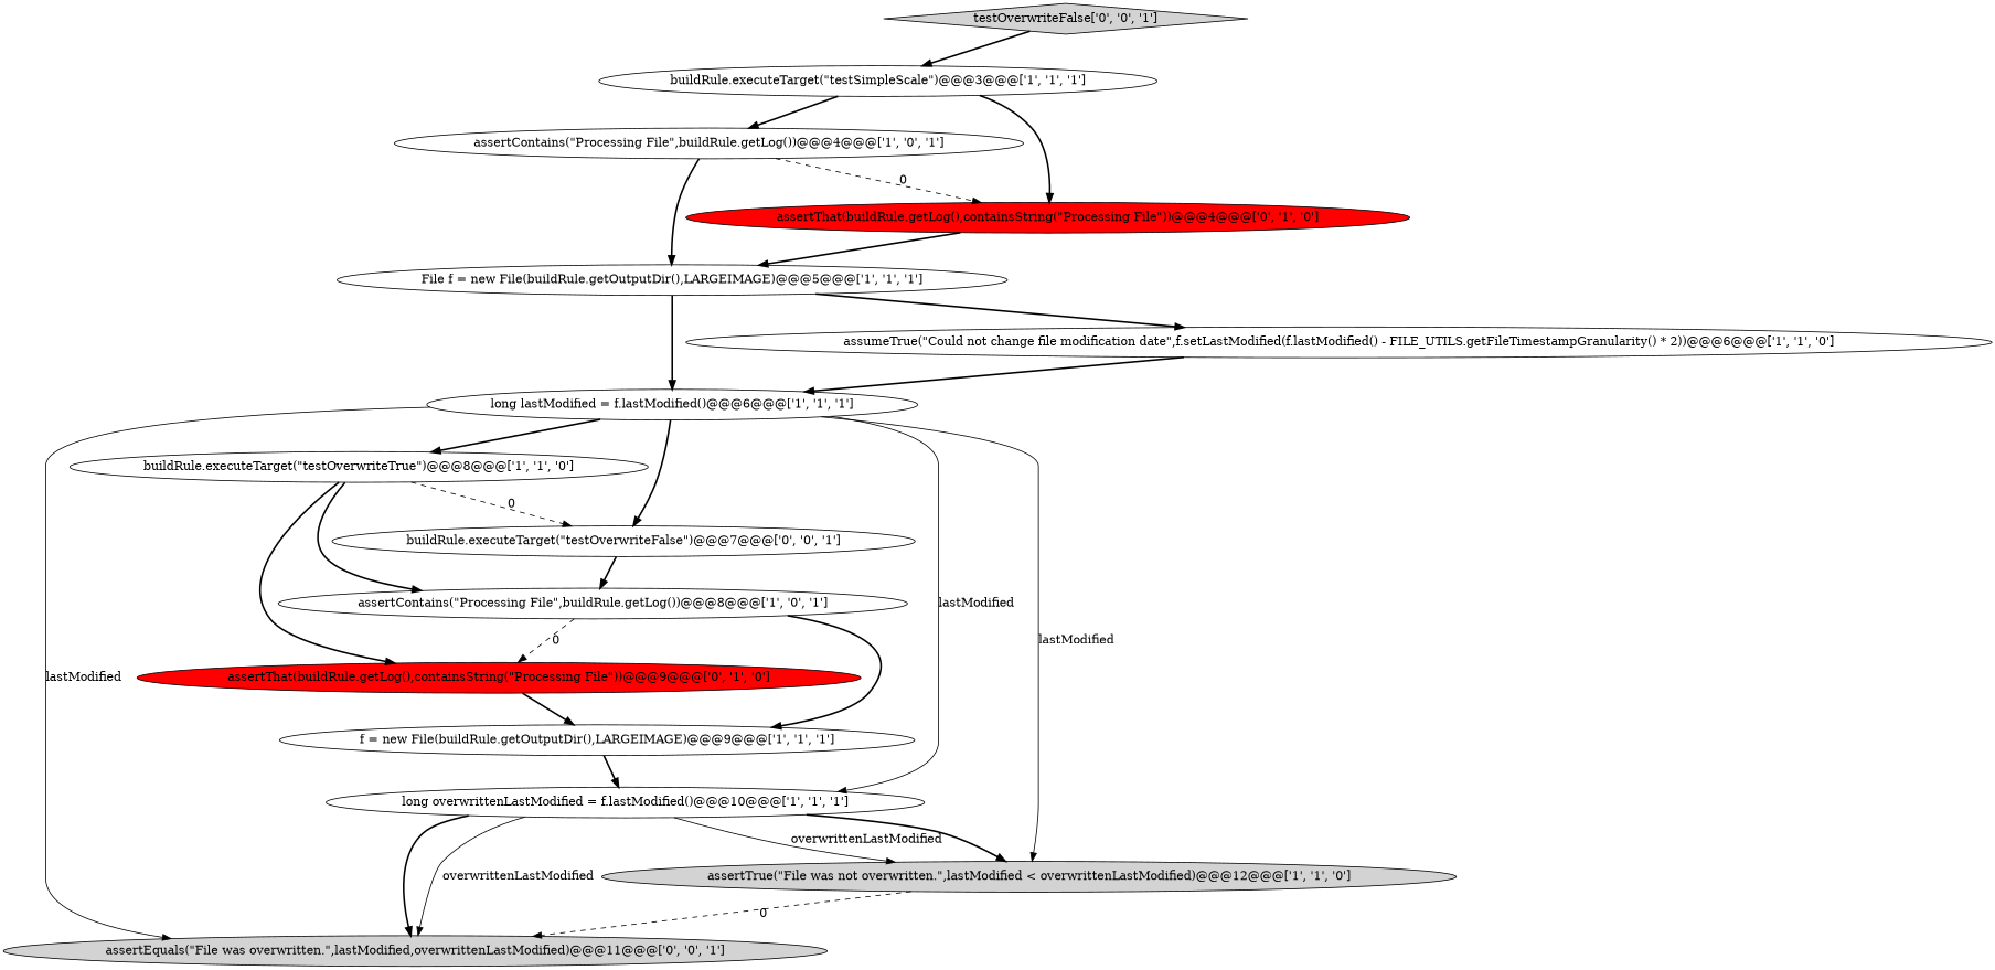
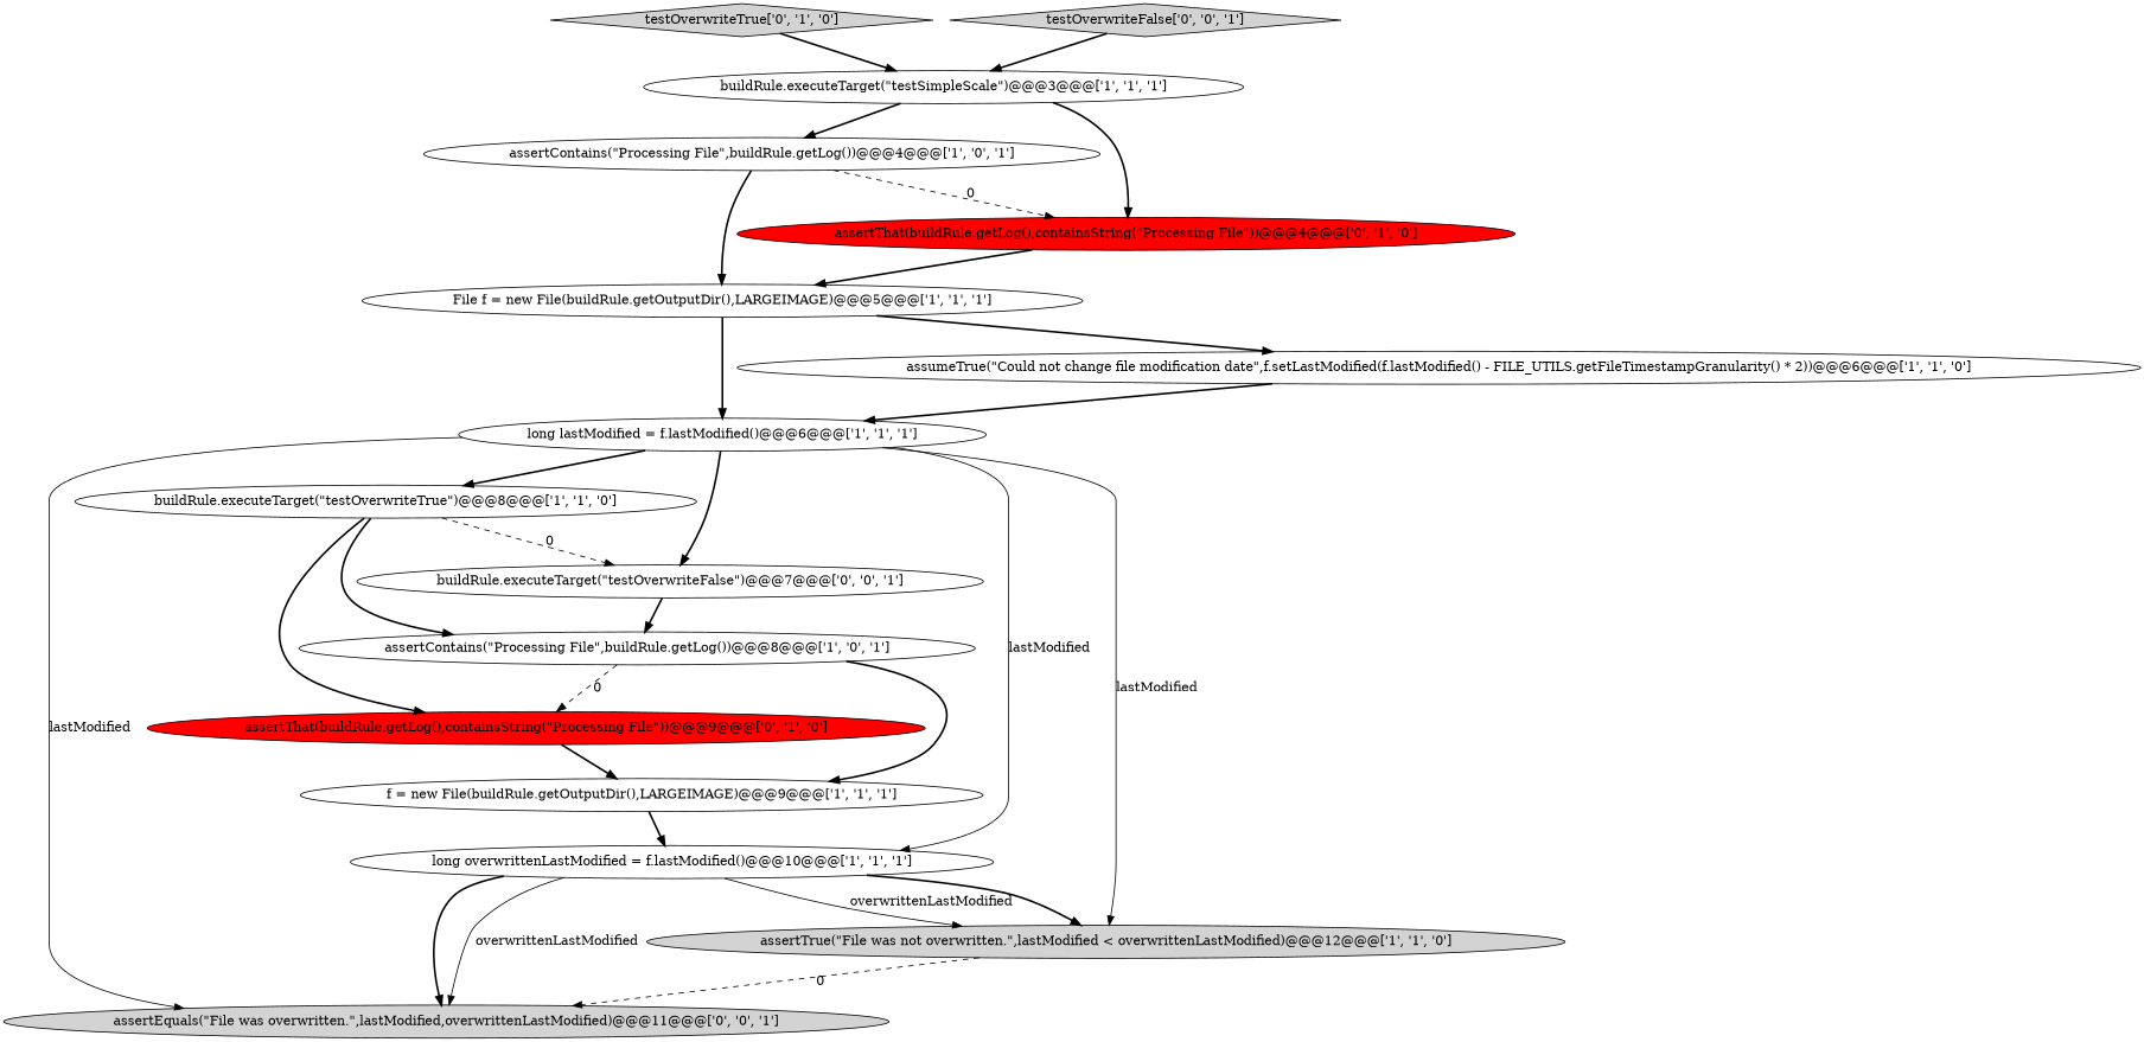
  digraph {
    node [fillcolor=white shape=ellipse style=filled]
    edge [style=bold]
    n1 [label="assertContains(\"Processing File\",buildRule.getLog())@@@4@@@['1', '0', '1']"]
    n2 [label="File f = new File(buildRule.getOutputDir(),LARGEIMAGE)@@@5@@@['1', '1', '1']"]
    n3 [fillcolor=red label="assertThat(buildRule.getLog(),containsString(\"Processing File\"))@@@4@@@['0', '1', '0']"]
    n4 [label="long lastModified = f.lastModified()@@@6@@@['1', '1', '1']"]
    n5 [label="assumeTrue(\"Could not change file modification date\",f.setLastModified(f.lastModified() - FILE_UTILS.getFileTimestampGranularity() * 2))@@@6@@@['1', '1', '0']"]
    n6 [fillcolor=lightgray label="assertTrue(\"File was not overwritten.\",lastModified < overwrittenLastModified)@@@12@@@['1', '1', '0']"]
    n7 [label="long overwrittenLastModified = f.lastModified()@@@10@@@['1', '1', '1']"]
    n8 [fillcolor=lightgray label="assertEquals(\"File was overwritten.\",lastModified,overwrittenLastModified)@@@11@@@['0', '0', '1']"]
    n9 [label="buildRule.executeTarget(\"testOverwriteFalse\")@@@7@@@['0', '0', '1']"]
    n10 [label="buildRule.executeTarget(\"testOverwriteTrue\")@@@8@@@['1', '1', '0']"]
    n11 [label="assertContains(\"Processing File\",buildRule.getLog())@@@8@@@['1', '0', '1']"]
    n12 [fillcolor=red label="assertThat(buildRule.getLog(),containsString(\"Processing File\"))@@@9@@@['0', '1', '0']"]
    n13 [label="buildRule.executeTarget(\"testSimpleScale\")@@@3@@@['1', '1', '1']"]
    n14 [label="f = new File(buildRule.getOutputDir(),LARGEIMAGE)@@@9@@@['1', '1', '1']"]
+   n15 [fillcolor=lightgray label="testOverwriteTrue['0', '1', '0']" shape=diamond]
    n16 [fillcolor=lightgray label="testOverwriteFalse['0', '0', '1']" shape=diamond]
    n1 -> n2
    n1 -> n3 [label=0 style=dashed]
    n2 -> n4
    n2 -> n5
    n3 -> n2
    n4 -> n6 [label=lastModified style=solid]
    n4 -> n7 [label=lastModified style=solid]
    n4 -> n8 [label=lastModified style=solid]
    n4 -> n9
    n4 -> n10
    n5 -> n4
    n6 -> n8 [label=0 style=dashed]
    n7 -> n6 [label=overwrittenLastModified style=solid]
    n7 -> n6
    n7 -> n8
    n7 -> n8 [label=overwrittenLastModified style=solid]
    n9 -> n11
    n10 -> n9 [label=0 style=dashed]
    n10 -> n11
    n10 -> n12
    n11 -> n12 [label=0 style=dashed]
    n11 -> n14
    n12 -> n14
    n13 -> n1
    n13 -> n3
    n14 -> n7
+   n15 -> n13
    n16 -> n13
  }
